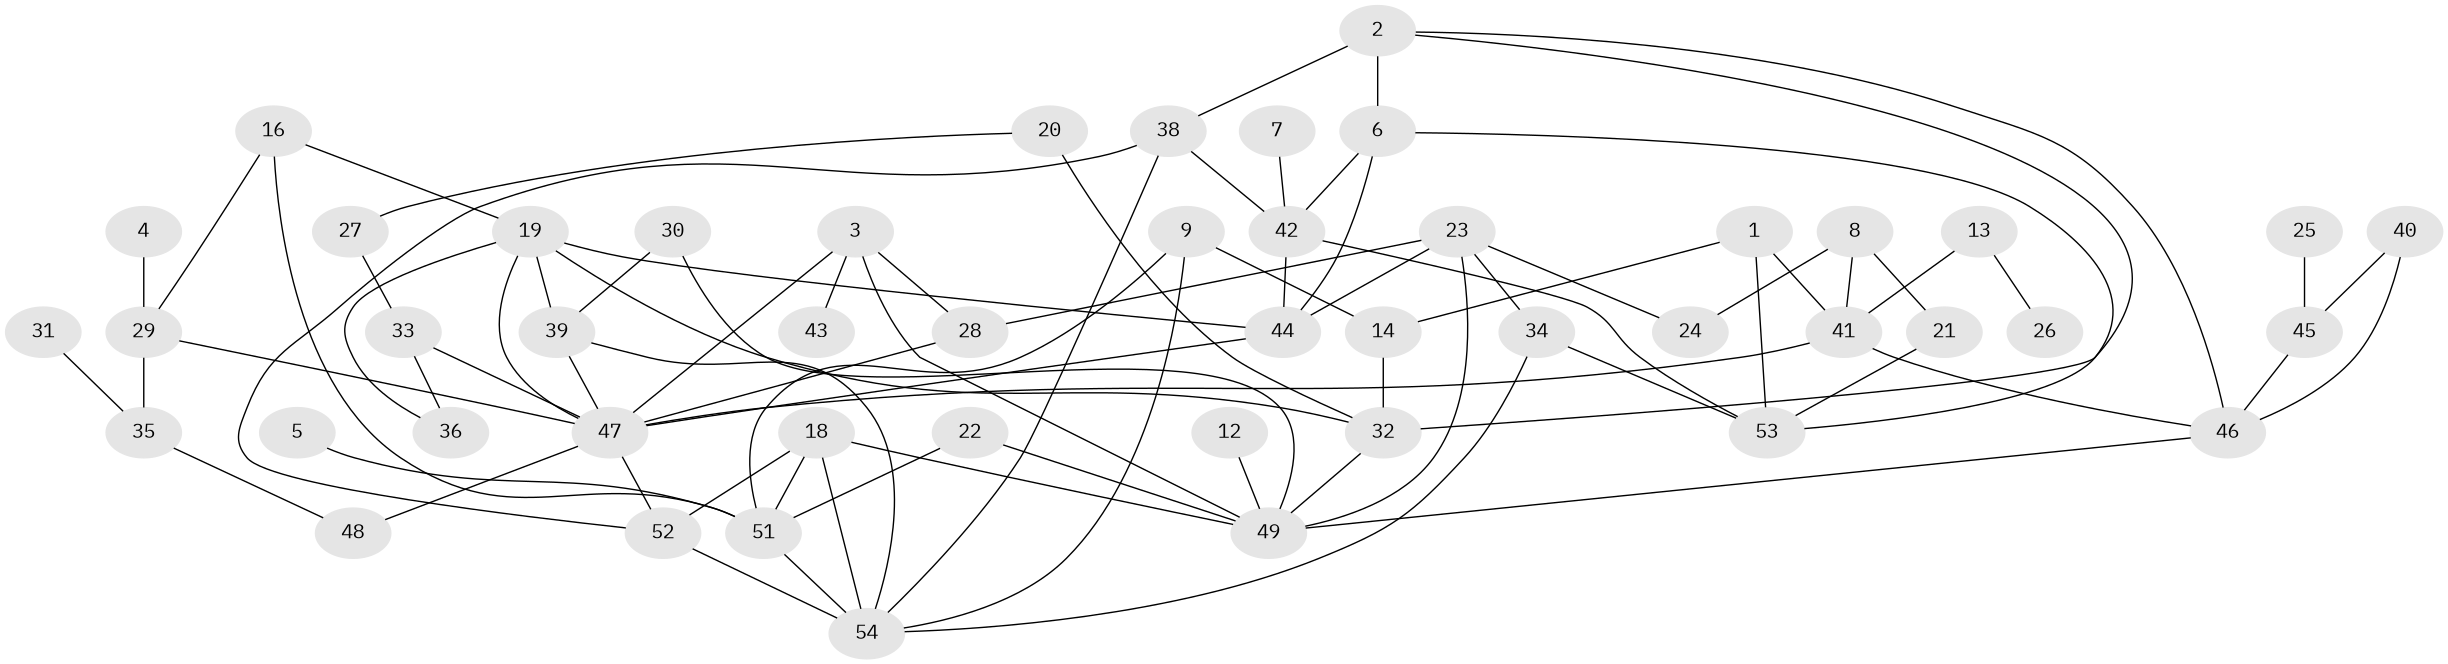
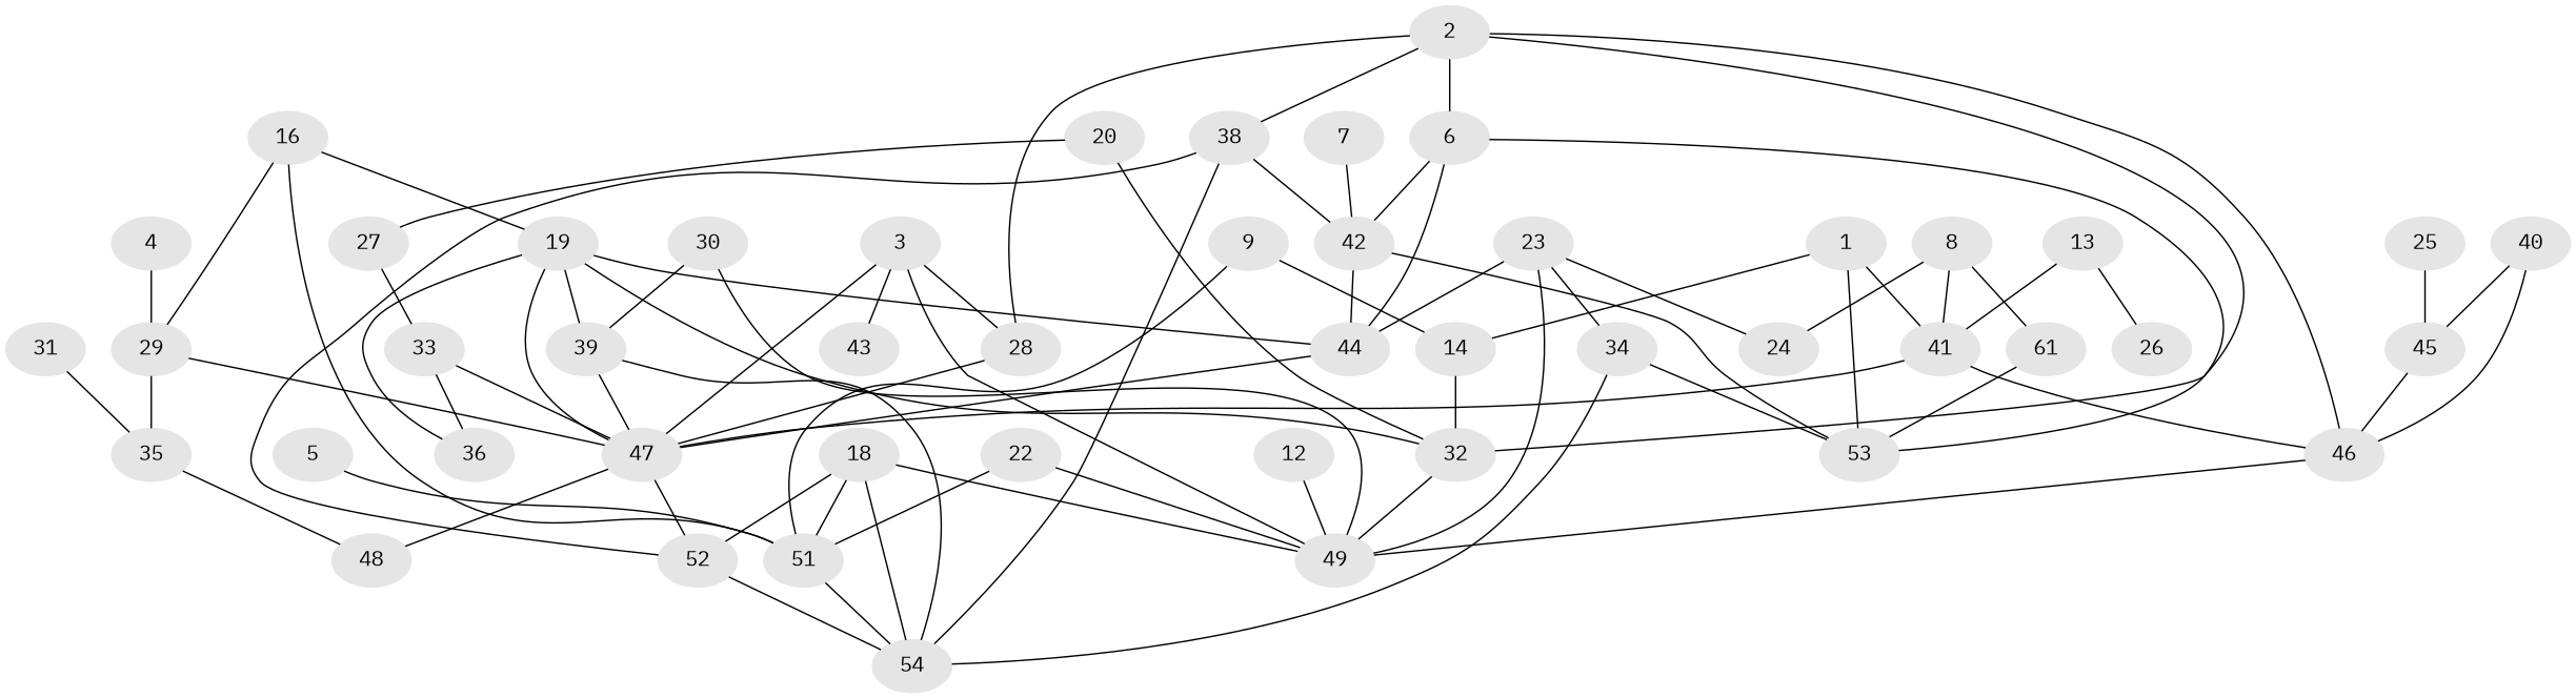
  graph {
    fontname="IBM Plex Mono"
    node [color=gray90 fontname="IBM Plex Mono" style=filled]
    edge [fontname="IBM Plex Mono" weight=1.0]
    1
    14
    41
    53
    32
    46
    47
    2
    6
    28
    38
    42
    44
    49
    54
    52
    3
    43
    48
    4
    29
    35
    5
    51
    7
    27
    33
    8
-   21
+   21 [label=61]
    24
    9
    12
    13
    26
    16
    19
    36
    39
    18
    20
    22
    23
    34
    25
    45
    30
    31
    40
    1 -- 14
    1 -- 41
    1 -- 53
    14 -- 32
    41 -- 46
    41 -- 47
    32 -- 49
    46 -- 49
    47 -- 52
    47 -- 48
    2 -- 32
    2 -- 46
    2 -- 6
-   23 -- 28
+   2 -- 28
    2 -- 38
    6 -- 53
    6 -- 42
    6 -- 44
    28 -- 47
    38 -- 42
    38 -- 54
    38 -- 52
    42 -- 53
    42 -- 44
    44 -- 47
    52 -- 54 [weight=2.0]
    3 -- 47
    3 -- 28
    3 -- 49
    3 -- 43
    4 -- 29
    29 -- 47
    29 -- 35 [weight=2.0]
    35 -- 48
    5 -- 51
    51 -- 54
    7 -- 42
    27 -- 33
    33 -- 47
    33 -- 36
    8 -- 41
    8 -- 21
    8 -- 24
    21 -- 53
    9 -- 14
-   9 -- 54
    9 -- 51
    12 -- 49
    13 -- 41
    13 -- 26
    16 -- 29
    16 -- 51
    16 -- 19
    19 -- 32
    19 -- 47
    19 -- 44
    19 -- 36
    19 -- 39
    39 -- 47
    39 -- 54
    18 -- 49
    18 -- 54
    18 -- 52
    18 -- 51
    20 -- 32
    20 -- 27
    22 -- 49
    22 -- 51
    23 -- 44 [weight=2.0]
    23 -- 49
    23 -- 24
    23 -- 34
    34 -- 53
    34 -- 54
    25 -- 45
    45 -- 46
    30 -- 49
    30 -- 39
    31 -- 35
    40 -- 46
    40 -- 45
  }
